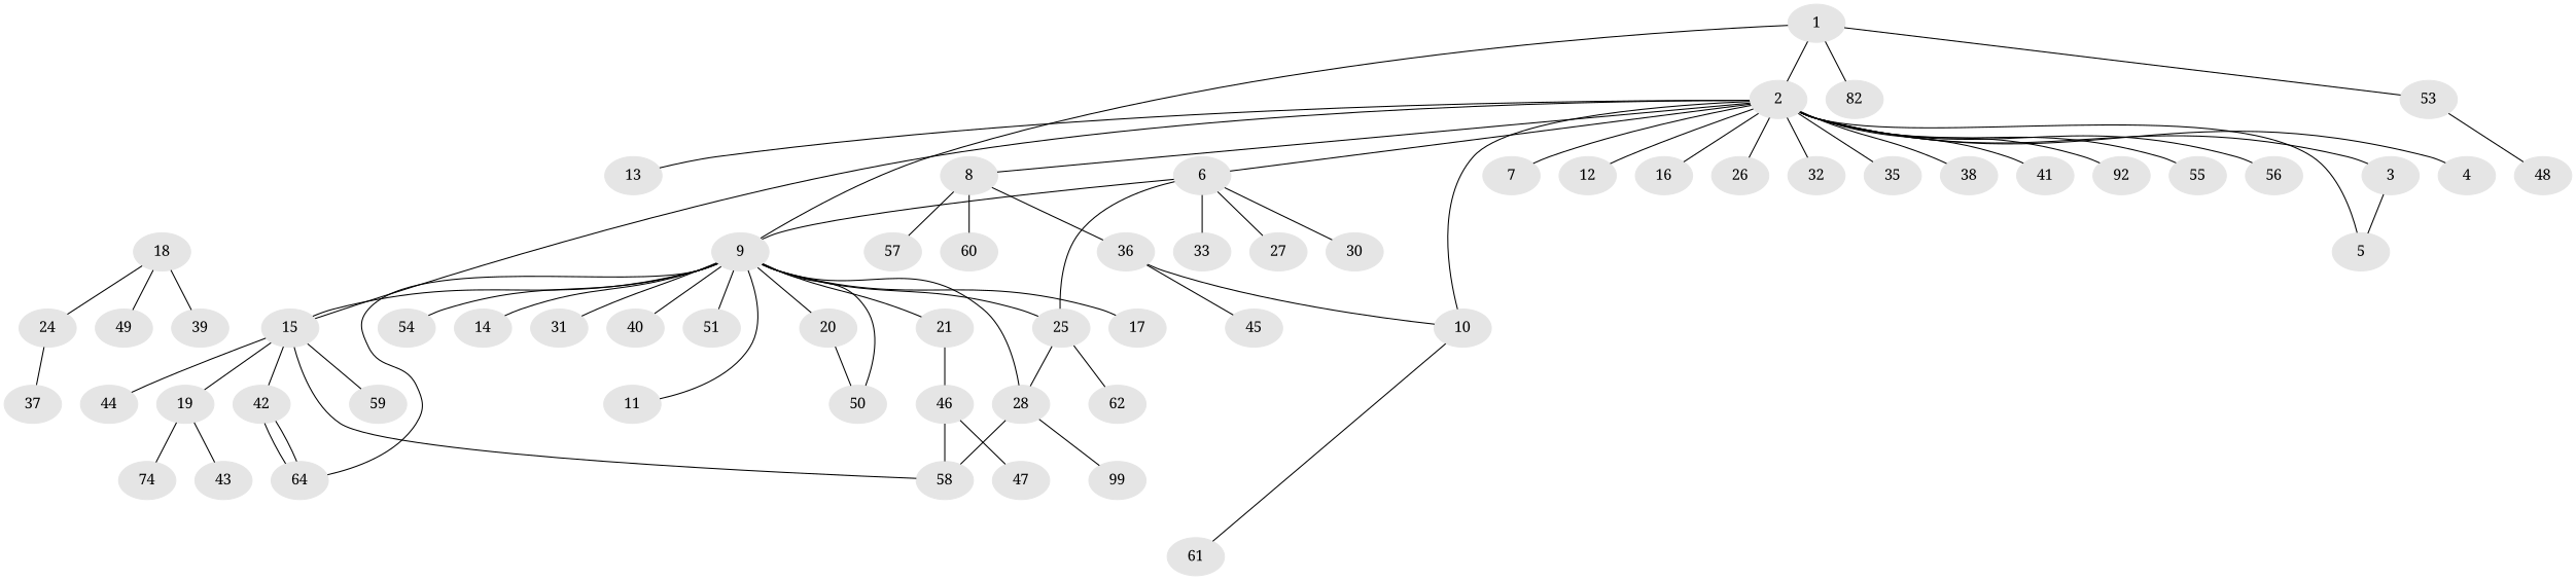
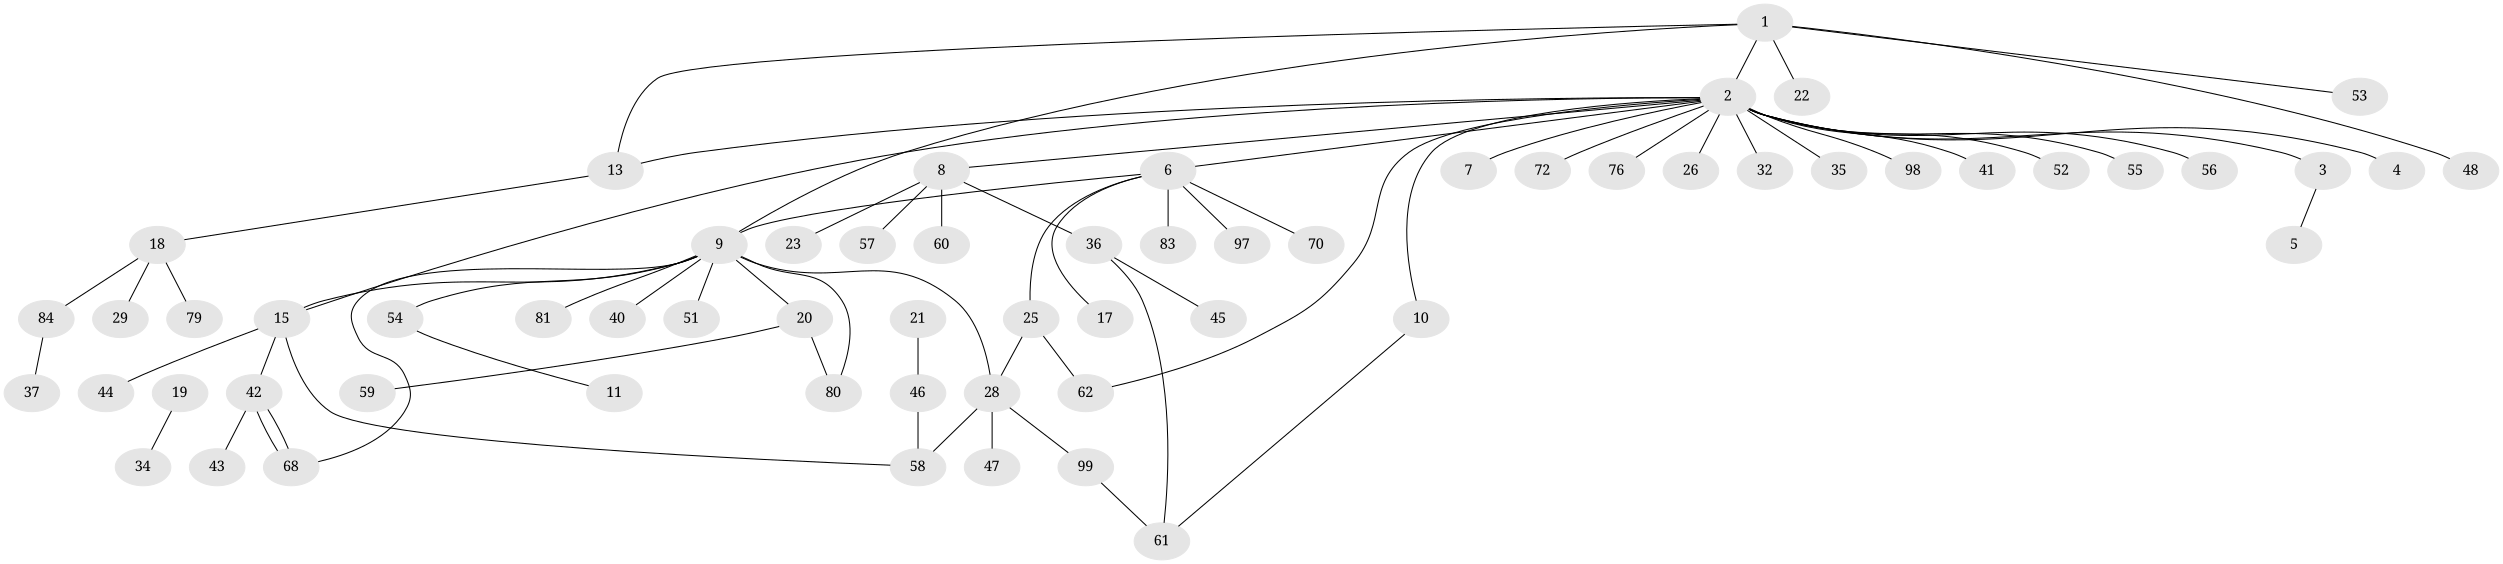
  graph {
    fontname="Noto Serif"
    node [color=gray90 fontname="Noto Serif" style=filled]
    edge [fontname="Noto Serif"]
    1
    2
    9
    13
-   22 [label=82]
+   22
    48
    53
    3
    4
    5
    6
    7
    8
    10
-   12
+   12 [label=72]
    15
-   16
+   16 [label=76]
    26
    32
    35
-   38
+   38 [label=98]
    41
-   52 [label=92]
+   52
    55
    56
    25
    11
-   14
    20
    21
    28
-   31
+   31 [label=81]
    40
-   50
+   50 [label=80]
    51
    54
-   64
+   64 [label=68]
    18
    17
-   27
-   30
-   33
+   27 [label=97]
+   30 [label=70]
+   33 [label=83]
+   23
    36
    57
    60
    61
    19
    42
    44
    58
    59
    62
    45
    46
    n56 [label=99]
-   24
-   29 [label=49]
-   39
-   34 [label=74]
+   24 [label=84]
+   29
+   39 [label=79]
+   34
    43
    37
    47
    1 -- 2
    1 -- 9
+   1 -- 13
    1 -- 22
-   53 -- 48
+   1 -- 48
    1 -- 53
    2 -- 13
    2 -- 3
    2 -- 4
-   2 -- 5
+   2 -- 62
    2 -- 6
    2 -- 7
    2 -- 8
    2 -- 10
    2 -- 12
    2 -- 15
    2 -- 16
    2 -- 26
    2 -- 32
    2 -- 35
    2 -- 38
    2 -- 41
    2 -- 52
    2 -- 55
    2 -- 56
    9 -- 15
-   9 -- 25
-   9 -- 11
-   9 -- 14
+   54 -- 11
    9 -- 20
-   9 -- 21
    9 -- 28
    9 -- 31
    9 -- 40
    9 -- 50
    9 -- 51
    9 -- 54
    9 -- 64
+   13 -- 18
    3 -- 5
    6 -- 9
    6 -- 25
-   9 -- 17
+   6 -- 17
    6 -- 27
    6 -- 30
    6 -- 33
+   8 -- 23
    8 -- 36
    8 -- 57
    8 -- 60
    10 -- 61
-   15 -- 19
    15 -- 42
    15 -- 44
    15 -- 58
-   15 -- 59
+   20 -- 59
    25 -- 28
    25 -- 62
    20 -- 50
    21 -- 46
    28 -- 58
    28 -- n56
    18 -- 24
    18 -- 29
    18 -- 39
-   36 -- 10
+   36 -- 61
    36 -- 45
    19 -- 34
-   19 -- 43
+   42 -- 43
    42 -- 64
    42 -- 64
    46 -- 58
-   46 -- 47
+   28 -- 47
+   n56 -- 61
    24 -- 37
  }
